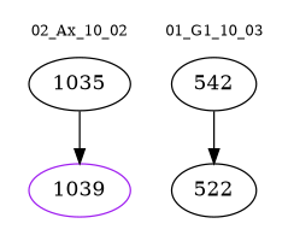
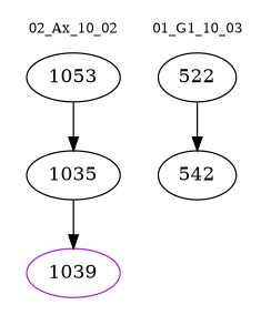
  digraph {
    node [color=black]
    edge [color=black]
+   n1 [label=1053]
    n2 [label=1035]
    n3 [color=purple label=1039]
    n4 [label=542]
    n5 [label=522]
    subgraph cluster_1 {
      color=white
      fontsize=10
      label="02_Ax_10_02"
+     n1
      n2
      n3
    }
    subgraph cluster_2 {
      color=white
      fontsize=10
      label="01_G1_10_03"
      n4
      n5
    }
+   n1 -> n2
    n2 -> n3
-   n4 -> n5
+   n5 -> n4
  }
